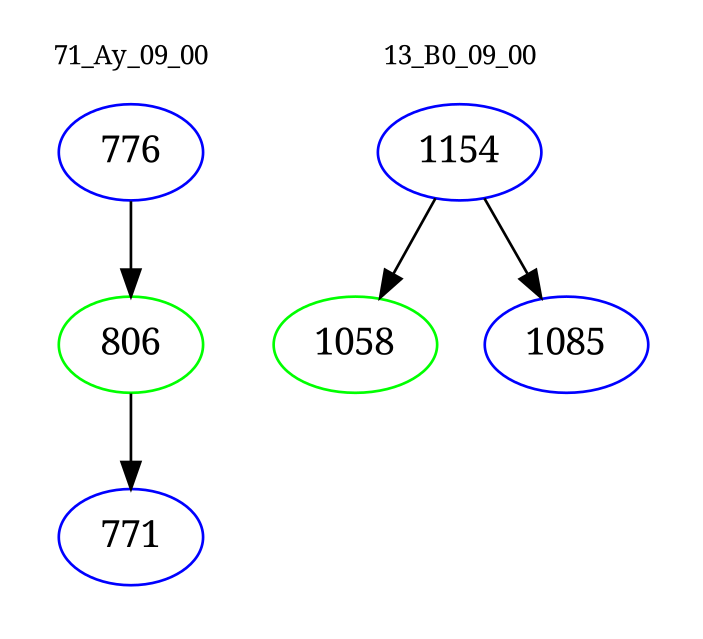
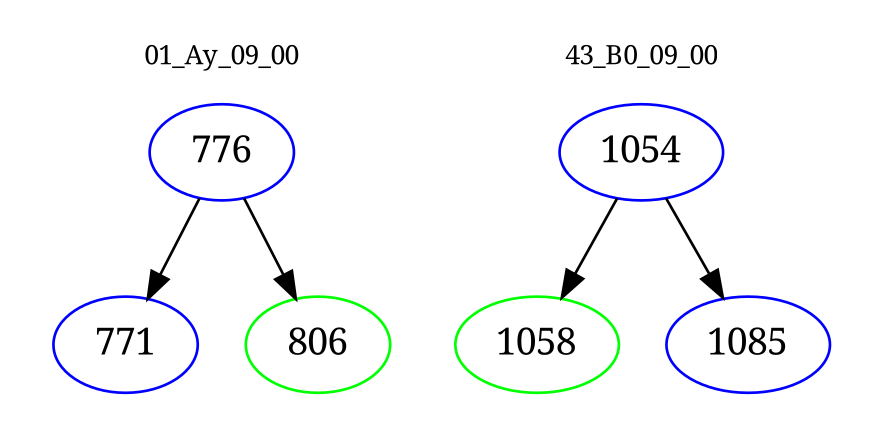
  digraph {
    fontname="Noto Serif"
    node [color=blue fontname="Noto Serif"]
    edge [color=black fontname="Noto Serif"]
    n1 [label=776]
    n2 [label=771]
    n3 [color=green label=806]
-   n4 [label=1154]
+   n4 [label=1054]
    n5 [color=green label=1058]
    n6 [label=1085]
    subgraph cluster_1 {
      color=white
      fontsize=10
-     label="71_Ay_09_00"
+     label="01_Ay_09_00"
      n1
      n2
      n3
    }
    subgraph cluster_2 {
      color=white
      fontsize=10
-     label="13_B0_09_00"
+     label="43_B0_09_00"
      n4
      n5
      n6
    }
-   n3 -> n2
+   n1 -> n2
    n1 -> n3
    n4 -> n5
    n4 -> n6
  }
